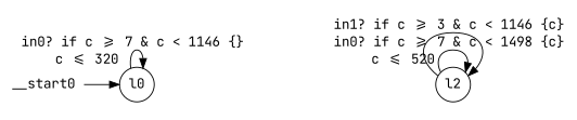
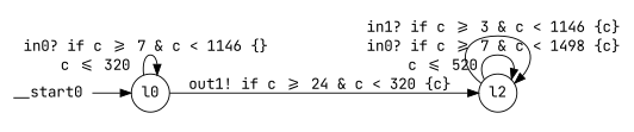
  digraph {
    fontname="JetBrains Mono"
    rankdir=LR
    node [fontname="JetBrains Mono" shape=circle margin=0]
    edge [fontname="JetBrains Mono"]
    __start0 [shape=none margin=""]
    n2 [label=l0 xlabel="c <= 320"]
    n3 [label=l2 xlabel="c <= 520"]
    __start0 -> n2
    n2 -> n2 [label="in0? if c >= 7 & c < 1146 {} "]
+   n2 -> n3 [label="out1! if c >= 24 & c < 320 {c} "]
    n3 -> n3 [label="in0? if c >= 7 & c < 1498 {c} "]
    n3 -> n3 [label="in1? if c >= 3 & c < 1146 {c} "]
  }
